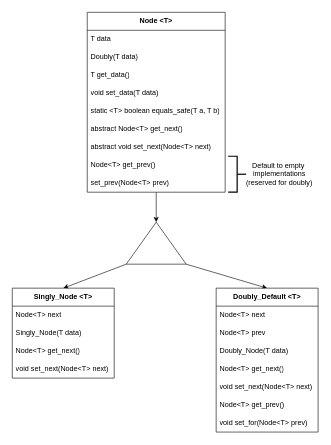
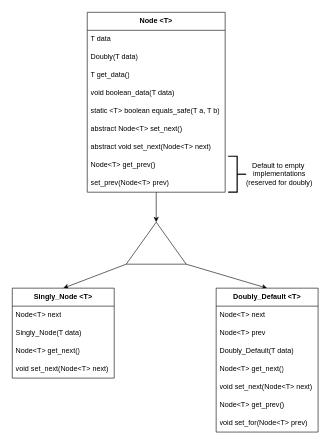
  <mxCell id="0" />
  <mxCell id="1" parent="0" />
  <mxCell id="2" style="rounded=0;orthogonalLoop=1;jettySize=auto;html=1;exitX=0;exitY=1;exitDx=0;exitDy=0;exitPerimeter=0;entryX=0.5;entryY=0;entryDx=0;entryDy=0;" parent="1" source="4" target="16" edge="1"><mxGeometry relative="1" as="geometry" /></mxCell>
  <mxCell id="3" style="rounded=0;orthogonalLoop=1;jettySize=auto;html=1;exitX=1;exitY=1;exitDx=0;exitDy=0;exitPerimeter=0;entryX=0.5;entryY=0;entryDx=0;entryDy=0;" parent="1" source="4" target="21" edge="1"><mxGeometry relative="1" as="geometry" /></mxCell>
  <mxCell id="4" value="" style="verticalLabelPosition=bottom;verticalAlign=top;html=1;shape=mxgraph.basic.acute_triangle;dx=0.5;" parent="1" vertex="1"><mxGeometry x="210" y="370" width="100" height="70" as="geometry" /></mxCell>
  <mxCell id="5" style="edgeStyle=orthogonalEdgeStyle;curved=1;rounded=0;orthogonalLoop=1;jettySize=auto;html=1;exitX=0.5;exitY=1;exitDx=0;exitDy=0;entryX=0;entryY=0;entryDx=50;entryDy=0;entryPerimeter=0;" parent="1" source="6" target="4" edge="1"><mxGeometry relative="1" as="geometry"><mxPoint x="260.091" y="350.582" as="targetPoint" /></mxGeometry></mxCell>
  <mxCell id="6" value="&lt;b&gt;Node &amp;lt;T&amp;gt;&lt;/b&gt;" style="swimlane;fontStyle=0;childLayout=stackLayout;horizontal=1;startSize=30;horizontalStack=0;resizeParent=1;resizeParentMax=0;resizeLast=0;collapsible=1;marginBottom=0;whiteSpace=wrap;html=1;" parent="1" vertex="1"><mxGeometry x="145" y="20" width="230" height="300" as="geometry" /></mxCell>
  <mxCell id="7" value="T data" style="text;strokeColor=none;fillColor=none;align=left;verticalAlign=middle;spacingLeft=4;spacingRight=4;overflow=hidden;points=[[0,0.5],[1,0.5]];portConstraint=eastwest;rotatable=0;whiteSpace=wrap;html=1;" parent="6" vertex="1"><mxGeometry y="30" width="230" height="30" as="geometry" /></mxCell>
  <mxCell id="8" value="Doubly(T data)" style="text;strokeColor=none;fillColor=none;align=left;verticalAlign=middle;spacingLeft=4;spacingRight=4;overflow=hidden;points=[[0,0.5],[1,0.5]];portConstraint=eastwest;rotatable=0;whiteSpace=wrap;html=1;" parent="6" vertex="1"><mxGeometry y="60" width="230" height="30" as="geometry" /></mxCell>
  <mxCell id="9" value="T get_data()" style="text;strokeColor=none;fillColor=none;align=left;verticalAlign=middle;spacingLeft=4;spacingRight=4;overflow=hidden;points=[[0,0.5],[1,0.5]];portConstraint=eastwest;rotatable=0;whiteSpace=wrap;html=1;" parent="6" vertex="1"><mxGeometry y="90" width="230" height="30" as="geometry" /></mxCell>
- <mxCell id="10" value="void set_data(T data)" style="text;strokeColor=none;fillColor=none;align=left;verticalAlign=middle;spacingLeft=4;spacingRight=4;overflow=hidden;points=[[0,0.5],[1,0.5]];portConstraint=eastwest;rotatable=0;whiteSpace=wrap;html=1;" parent="6" vertex="1"><mxGeometry y="120" width="230" height="30" as="geometry" /></mxCell>
+ <mxCell id="10" value="void boolean_data(T data)" style="text;strokeColor=none;fillColor=none;align=left;verticalAlign=middle;spacingLeft=4;spacingRight=4;overflow=hidden;points=[[0,0.5],[1,0.5]];portConstraint=eastwest;rotatable=0;whiteSpace=wrap;html=1;" parent="6" vertex="1"><mxGeometry y="120" width="230" height="30" as="geometry" /></mxCell>
  <mxCell id="11" value="static &amp;lt;T&amp;gt; boolean equals_safe(T a, T b)" style="text;strokeColor=none;fillColor=none;align=left;verticalAlign=middle;spacingLeft=4;spacingRight=4;overflow=hidden;points=[[0,0.5],[1,0.5]];portConstraint=eastwest;rotatable=0;whiteSpace=wrap;html=1;" parent="6" vertex="1"><mxGeometry y="150" width="230" height="30" as="geometry" /></mxCell>
- <mxCell id="12" value="abstract Node&amp;lt;T&amp;gt; get_next()" style="text;strokeColor=none;fillColor=none;align=left;verticalAlign=middle;spacingLeft=4;spacingRight=4;overflow=hidden;points=[[0,0.5],[1,0.5]];portConstraint=eastwest;rotatable=0;whiteSpace=wrap;html=1;" parent="6" vertex="1"><mxGeometry y="180" width="230" height="30" as="geometry" /></mxCell>
+ <mxCell id="12" value="abstract Node&amp;lt;T&amp;gt; set_next()" style="text;strokeColor=none;fillColor=none;align=left;verticalAlign=middle;spacingLeft=4;spacingRight=4;overflow=hidden;points=[[0,0.5],[1,0.5]];portConstraint=eastwest;rotatable=0;whiteSpace=wrap;html=1;" parent="6" vertex="1"><mxGeometry y="180" width="230" height="30" as="geometry" /></mxCell>
  <mxCell id="13" value="abstract void set_next(Node&amp;lt;T&amp;gt; next)" style="text;strokeColor=none;fillColor=none;align=left;verticalAlign=middle;spacingLeft=4;spacingRight=4;overflow=hidden;points=[[0,0.5],[1,0.5]];portConstraint=eastwest;rotatable=0;whiteSpace=wrap;html=1;" parent="6" vertex="1"><mxGeometry y="210" width="230" height="30" as="geometry" /></mxCell>
  <mxCell id="14" value="Node&amp;lt;T&amp;gt; get_prev()" style="text;strokeColor=none;fillColor=none;align=left;verticalAlign=middle;spacingLeft=4;spacingRight=4;overflow=hidden;points=[[0,0.5],[1,0.5]];portConstraint=eastwest;rotatable=0;whiteSpace=wrap;html=1;" parent="6" vertex="1"><mxGeometry y="240" width="230" height="30" as="geometry" /></mxCell>
  <mxCell id="15" value="set_prev(Node&amp;lt;T&amp;gt; prev)" style="text;strokeColor=none;fillColor=none;align=left;verticalAlign=middle;spacingLeft=4;spacingRight=4;overflow=hidden;points=[[0,0.5],[1,0.5]];portConstraint=eastwest;rotatable=0;whiteSpace=wrap;html=1;" parent="6" vertex="1"><mxGeometry y="270" width="230" height="30" as="geometry" /></mxCell>
  <mxCell id="16" value="&lt;b&gt;Singly_Node &amp;lt;T&amp;gt;&lt;/b&gt;" style="swimlane;fontStyle=0;childLayout=stackLayout;horizontal=1;startSize=30;horizontalStack=0;resizeParent=1;resizeParentMax=0;resizeLast=0;collapsible=1;marginBottom=0;whiteSpace=wrap;html=1;" parent="1" vertex="1"><mxGeometry x="20" y="480" width="170" height="150" as="geometry" /></mxCell>
  <mxCell id="17" value="Node&amp;lt;T&amp;gt; next" style="text;strokeColor=none;fillColor=none;align=left;verticalAlign=middle;spacingLeft=4;spacingRight=4;overflow=hidden;points=[[0,0.5],[1,0.5]];portConstraint=eastwest;rotatable=0;whiteSpace=wrap;html=1;" parent="16" vertex="1"><mxGeometry y="30" width="170" height="30" as="geometry" /></mxCell>
  <mxCell id="18" value="Singly_Node(T data)" style="text;strokeColor=none;fillColor=none;align=left;verticalAlign=middle;spacingLeft=4;spacingRight=4;overflow=hidden;points=[[0,0.5],[1,0.5]];portConstraint=eastwest;rotatable=0;whiteSpace=wrap;html=1;" parent="16" vertex="1"><mxGeometry y="60" width="170" height="30" as="geometry" /></mxCell>
  <mxCell id="19" value="Node&amp;lt;T&amp;gt; get_next()" style="text;strokeColor=none;fillColor=none;align=left;verticalAlign=middle;spacingLeft=4;spacingRight=4;overflow=hidden;points=[[0,0.5],[1,0.5]];portConstraint=eastwest;rotatable=0;whiteSpace=wrap;html=1;" parent="16" vertex="1"><mxGeometry y="90" width="170" height="30" as="geometry" /></mxCell>
  <mxCell id="20" value="void set_next(Node&amp;lt;T&amp;gt; next)" style="text;strokeColor=none;fillColor=none;align=left;verticalAlign=middle;spacingLeft=4;spacingRight=4;overflow=hidden;points=[[0,0.5],[1,0.5]];portConstraint=eastwest;rotatable=0;whiteSpace=wrap;html=1;" parent="16" vertex="1"><mxGeometry y="120" width="170" height="30" as="geometry" /></mxCell>
  <mxCell id="21" value="&lt;b&gt;Doubly_Default &amp;lt;T&amp;gt;&lt;/b&gt;" style="swimlane;fontStyle=0;childLayout=stackLayout;horizontal=1;startSize=30;horizontalStack=0;resizeParent=1;resizeParentMax=0;resizeLast=0;collapsible=1;marginBottom=0;whiteSpace=wrap;html=1;" parent="1" vertex="1"><mxGeometry x="360" y="480" width="170" height="240" as="geometry" /></mxCell>
  <mxCell id="22" value="Node&amp;lt;T&amp;gt; next" style="text;strokeColor=none;fillColor=none;align=left;verticalAlign=middle;spacingLeft=4;spacingRight=4;overflow=hidden;points=[[0,0.5],[1,0.5]];portConstraint=eastwest;rotatable=0;whiteSpace=wrap;html=1;" parent="21" vertex="1"><mxGeometry y="30" width="170" height="30" as="geometry" /></mxCell>
  <mxCell id="23" value="Node&amp;lt;T&amp;gt; prev" style="text;strokeColor=none;fillColor=none;align=left;verticalAlign=middle;spacingLeft=4;spacingRight=4;overflow=hidden;points=[[0,0.5],[1,0.5]];portConstraint=eastwest;rotatable=0;whiteSpace=wrap;html=1;" parent="21" vertex="1"><mxGeometry y="60" width="170" height="30" as="geometry" /></mxCell>
- <mxCell id="24" value="Doubly_Node(T data)" style="text;strokeColor=none;fillColor=none;align=left;verticalAlign=middle;spacingLeft=4;spacingRight=4;overflow=hidden;points=[[0,0.5],[1,0.5]];portConstraint=eastwest;rotatable=0;whiteSpace=wrap;html=1;" parent="21" vertex="1"><mxGeometry y="90" width="170" height="30" as="geometry" /></mxCell>
+ <mxCell id="24" value="Doubly_Default(T data)" style="text;strokeColor=none;fillColor=none;align=left;verticalAlign=middle;spacingLeft=4;spacingRight=4;overflow=hidden;points=[[0,0.5],[1,0.5]];portConstraint=eastwest;rotatable=0;whiteSpace=wrap;html=1;" parent="21" vertex="1"><mxGeometry y="90" width="170" height="30" as="geometry" /></mxCell>
  <mxCell id="25" value="Node&amp;lt;T&amp;gt; get_next()" style="text;strokeColor=none;fillColor=none;align=left;verticalAlign=middle;spacingLeft=4;spacingRight=4;overflow=hidden;points=[[0,0.5],[1,0.5]];portConstraint=eastwest;rotatable=0;whiteSpace=wrap;html=1;" parent="21" vertex="1"><mxGeometry y="120" width="170" height="30" as="geometry" /></mxCell>
  <mxCell id="26" value="void set_next(Node&amp;lt;T&amp;gt; next)" style="text;strokeColor=none;fillColor=none;align=left;verticalAlign=middle;spacingLeft=4;spacingRight=4;overflow=hidden;points=[[0,0.5],[1,0.5]];portConstraint=eastwest;rotatable=0;whiteSpace=wrap;html=1;" parent="21" vertex="1"><mxGeometry y="150" width="170" height="30" as="geometry" /></mxCell>
  <mxCell id="27" value="Node&amp;lt;T&amp;gt; get_prev()" style="text;strokeColor=none;fillColor=none;align=left;verticalAlign=middle;spacingLeft=4;spacingRight=4;overflow=hidden;points=[[0,0.5],[1,0.5]];portConstraint=eastwest;rotatable=0;whiteSpace=wrap;html=1;" parent="21" vertex="1"><mxGeometry y="180" width="170" height="30" as="geometry" /></mxCell>
  <mxCell id="28" value="void set_for(Node&amp;lt;T&amp;gt; prev)" style="text;strokeColor=none;fillColor=none;align=left;verticalAlign=middle;spacingLeft=4;spacingRight=4;overflow=hidden;points=[[0,0.5],[1,0.5]];portConstraint=eastwest;rotatable=0;whiteSpace=wrap;html=1;" parent="21" vertex="1"><mxGeometry y="210" width="170" height="30" as="geometry" /></mxCell>
  <mxCell id="29" value="" style="strokeWidth=2;html=1;shape=mxgraph.flowchart.annotation_2;align=left;labelPosition=right;pointerEvents=1;rotation=-180;" parent="1" vertex="1"><mxGeometry x="380" y="260" width="30" height="60" as="geometry" /></mxCell>
  <mxCell id="30" value="Default to empty&amp;nbsp;&lt;div&gt;implementations&lt;/div&gt;&lt;div&gt;(reserved for doubly)&lt;/div&gt;" style="text;html=1;align=center;verticalAlign=middle;resizable=0;points=[];autosize=1;strokeColor=none;fillColor=none;" parent="1" vertex="1"><mxGeometry x="400" y="260" width="130" height="60" as="geometry" /></mxCell>
